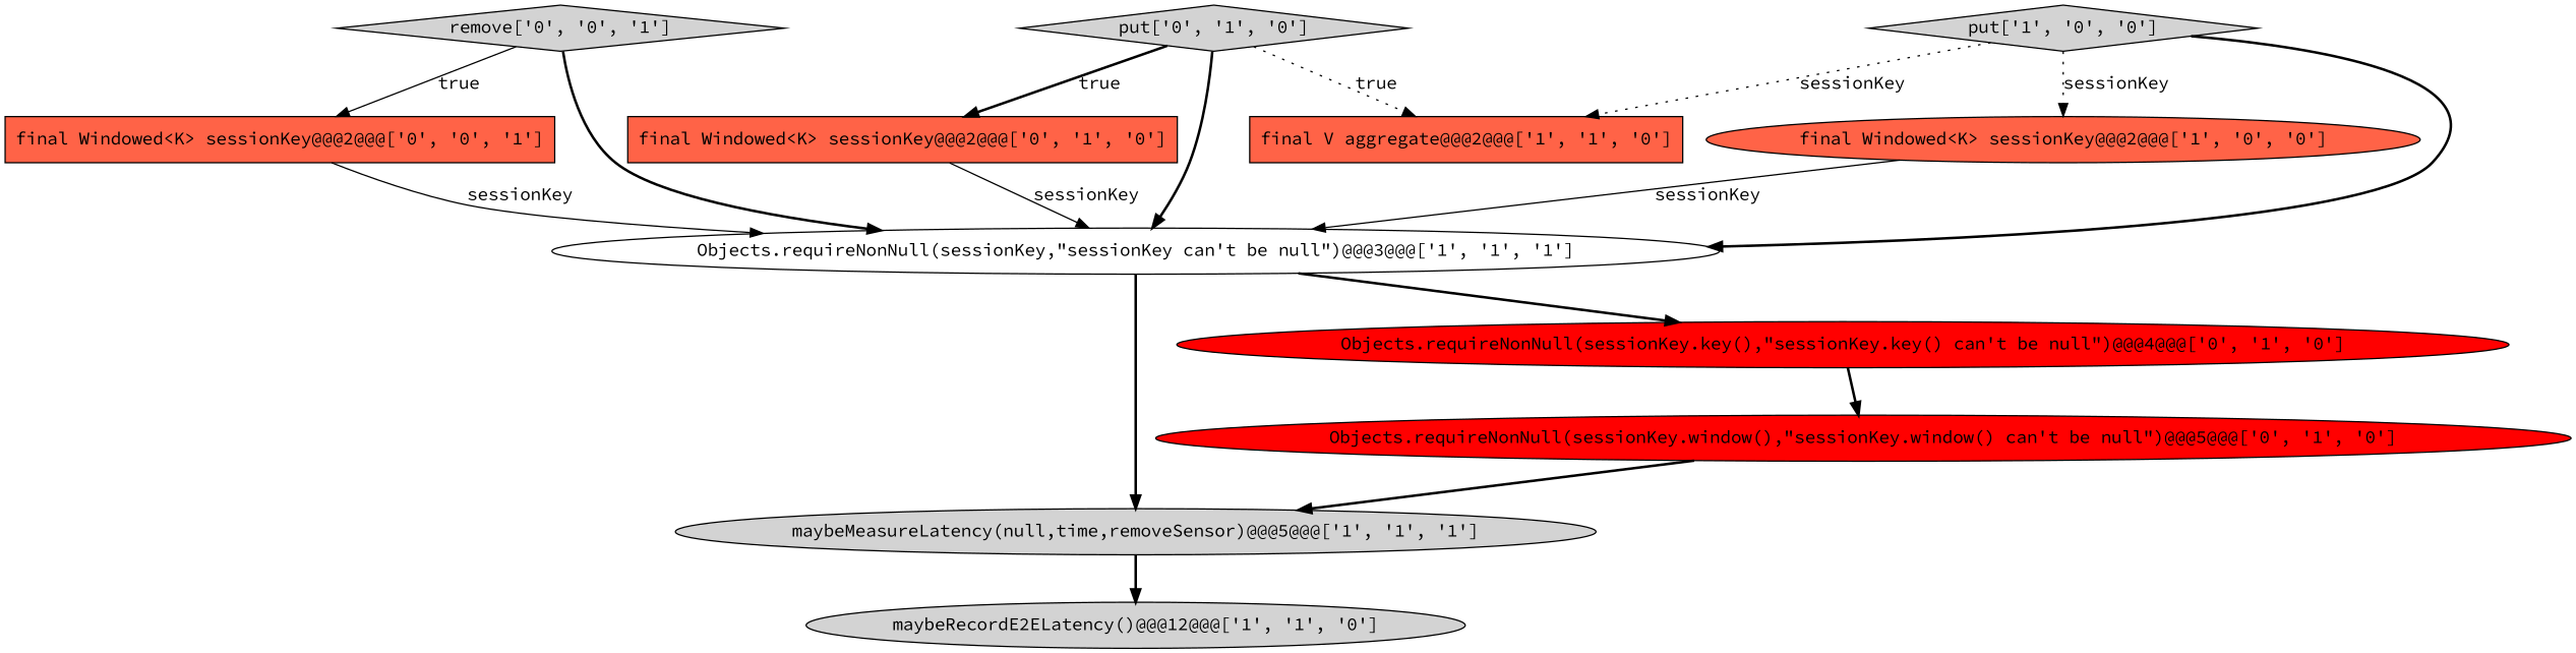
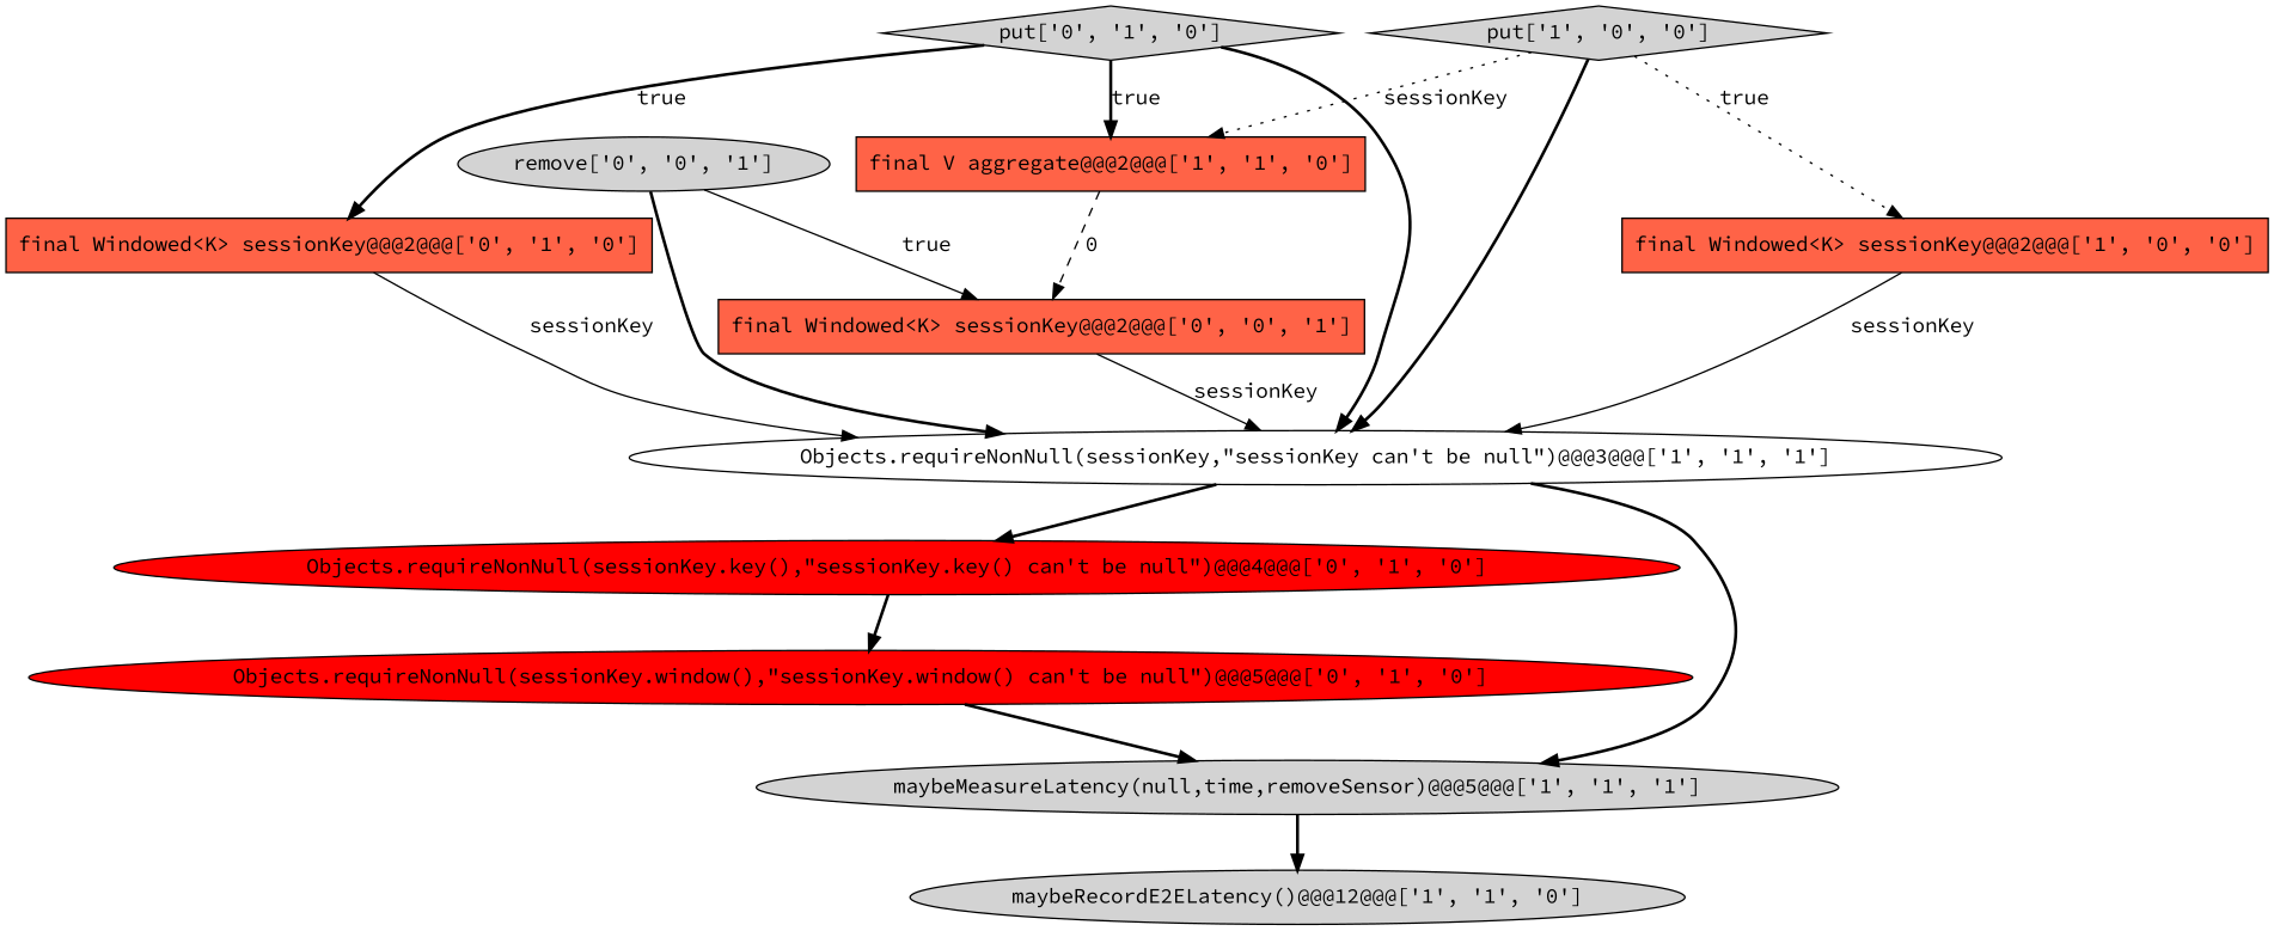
  digraph {
    fontname="Source Code Pro"
    node [fillcolor=lightgray fontname="Source Code Pro" shape=ellipse style=filled]
    edge [fontname="Source Code Pro" style=bold]
    n1 [fillcolor=red label="Objects.requireNonNull(sessionKey.window(),\"sessionKey.window() can't be null\")@@@5@@@['0', '1', '0']"]
    n2 [label="maybeMeasureLatency(null,time,removeSensor)@@@5@@@['1', '1', '1']"]
    n3 [label="maybeRecordE2ELatency()@@@12@@@['1', '1', '0']"]
    n4 [fillcolor=tomato label="final V aggregate@@@2@@@['1', '1', '0']" shape=box]
    n5 [fillcolor=tomato label="final Windowed<K> sessionKey@@@2@@@['0', '0', '1']" shape=box]
    n6 [fillcolor=white label="Objects.requireNonNull(sessionKey,\"sessionKey can't be null\")@@@3@@@['1', '1', '1']"]
    n7 [fillcolor=red label="Objects.requireNonNull(sessionKey.key(),\"sessionKey.key() can't be null\")@@@4@@@['0', '1', '0']"]
    n8 [label="put['0', '1', '0']" shape=diamond]
    n9 [fillcolor=tomato label="final Windowed<K> sessionKey@@@2@@@['0', '1', '0']" shape=box]
    n10 [label="put['1', '0', '0']" shape=diamond]
-   n11 [fillcolor=tomato label="final Windowed<K> sessionKey@@@2@@@['1', '0', '0']"]
-   n12 [label="remove['0', '0', '1']" shape=diamond]
+   n11 [fillcolor=tomato label="final Windowed<K> sessionKey@@@2@@@['1', '0', '0']" shape=box]
+   n12 [label="remove['0', '0', '1']"]
    n1 -> n2
    n2 -> n3
+   n4 -> n5 [label=0 style=dashed]
    n5 -> n6 [label=sessionKey style=solid]
    n6 -> n2
    n6 -> n7
    n7 -> n1
-   n8 -> n4 [label=true style=dotted]
+   n8 -> n4 [label=true]
    n8 -> n6
    n8 -> n9 [label=true]
    n9 -> n6 [label=sessionKey style=solid]
    n10 -> n4 [label=sessionKey style=dotted]
    n10 -> n6
-   n10 -> n11 [label=sessionKey style=dotted]
+   n10 -> n11 [label=true style=dotted]
    n11 -> n6 [label=sessionKey style=solid]
    n12 -> n5 [label=true style=solid]
    n12 -> n6
  }
